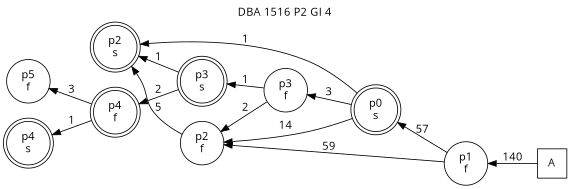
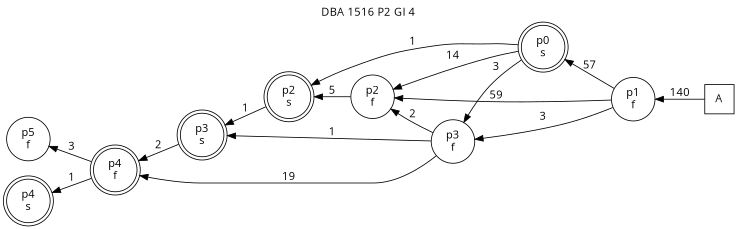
  digraph {
    fontname="Open Sans"
    label=" DBA 1516 P2 GI 4 "
    labelloc=tl
    rankdir=RL
    node [fontname="Open Sans" shape=doublecircle]
    edge [fontname="Open Sans"]
    n1 [label=A shape=square]
    n2 [label="p1\nf" shape=circle]
    n3 [label="p2\nf" shape=circle]
    n4 [label="p0\ns"]
    n5 [label="p3\nf" shape=circle]
    n6 [label="p2\ns"]
    n7 [label="p4\nf"]
    n8 [label="p3\ns"]
    n9 [label="p5\nf" shape=circle]
    n10 [label="p4\ns"]
    n1 -> n2 [label=140]
    n2 -> n3 [label=59]
    n2 -> n4 [label=57]
+   n2 -> n5 [label=3]
    n3 -> n6 [label=5]
    n4 -> n3 [label=14]
    n4 -> n5 [label=3]
    n4 -> n6 [label=1]
    n5 -> n3 [label=2]
+   n5 -> n7 [label=19]
    n5 -> n8 [label=1]
-   n8 -> n6 [label=1]
+   n6 -> n8 [label=1]
    n7 -> n9 [label=3]
    n7 -> n10 [label=1]
    n8 -> n7 [label=2]
  }
